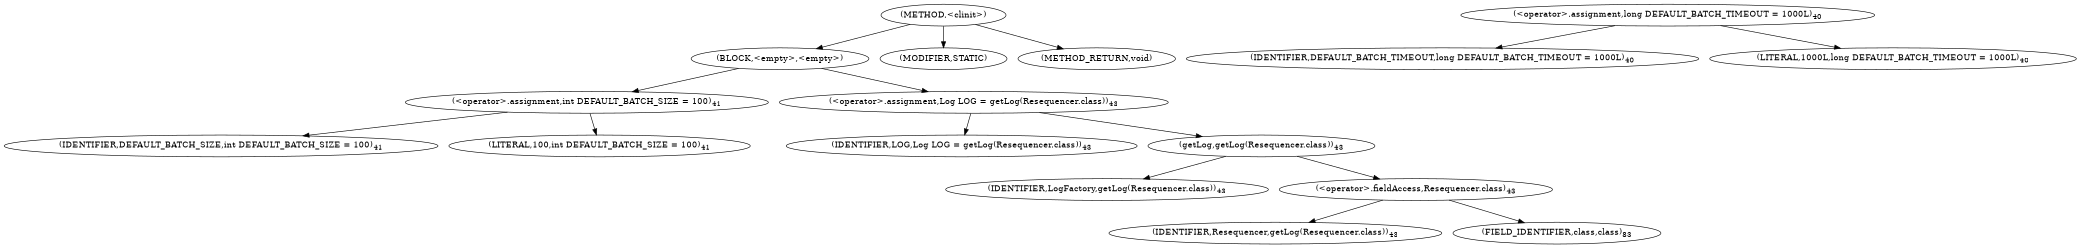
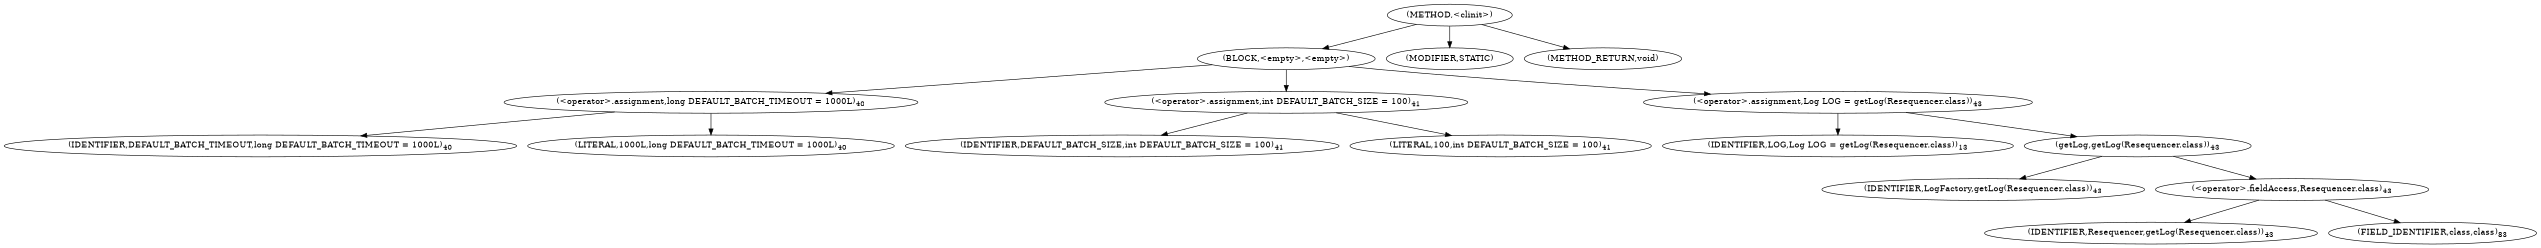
  digraph {
    n1 [label=<(METHOD,&lt;clinit&gt;)>]
    n2 [label=<(BLOCK,&lt;empty&gt;,&lt;empty&gt;)>]
    n3 [label=<(MODIFIER,STATIC)>]
    n4 [label=<(METHOD_RETURN,void)>]
    n5 [label=<(&lt;operator&gt;.assignment,long DEFAULT_BATCH_TIMEOUT = 1000L)<SUB>40</SUB>>]
    n6 [label=<(&lt;operator&gt;.assignment,int DEFAULT_BATCH_SIZE = 100)<SUB>41</SUB>>]
    n7 [label=<(&lt;operator&gt;.assignment,Log LOG = getLog(Resequencer.class))<SUB>43</SUB>>]
    n8 [label=<(IDENTIFIER,DEFAULT_BATCH_TIMEOUT,long DEFAULT_BATCH_TIMEOUT = 1000L)<SUB>40</SUB>>]
    n9 [label=<(LITERAL,1000L,long DEFAULT_BATCH_TIMEOUT = 1000L)<SUB>40</SUB>>]
    n10 [label=<(IDENTIFIER,DEFAULT_BATCH_SIZE,int DEFAULT_BATCH_SIZE = 100)<SUB>41</SUB>>]
    n11 [label=<(LITERAL,100,int DEFAULT_BATCH_SIZE = 100)<SUB>41</SUB>>]
-   n12 [label=<(IDENTIFIER,LOG,Log LOG = getLog(Resequencer.class))<SUB>43</SUB>>]
+   n12 [label=<(IDENTIFIER,LOG,Log LOG = getLog(Resequencer.class))<SUB>13</SUB>>]
    n13 [label=<(getLog,getLog(Resequencer.class))<SUB>43</SUB>>]
    n14 [label=<(IDENTIFIER,LogFactory,getLog(Resequencer.class))<SUB>43</SUB>>]
    n15 [label=<(&lt;operator&gt;.fieldAccess,Resequencer.class)<SUB>43</SUB>>]
    n16 [label=<(IDENTIFIER,Resequencer,getLog(Resequencer.class))<SUB>43</SUB>>]
    n17 [label=<(FIELD_IDENTIFIER,class,class)<SUB>83</SUB>>]
    n1 -> n2
    n1 -> n3
    n1 -> n4
+   n2 -> n5
    n2 -> n6
    n2 -> n7
    n5 -> n8
    n5 -> n9
    n6 -> n10
    n6 -> n11
    n7 -> n12
    n7 -> n13
    n13 -> n14
    n13 -> n15
    n15 -> n16
    n15 -> n17
  }
